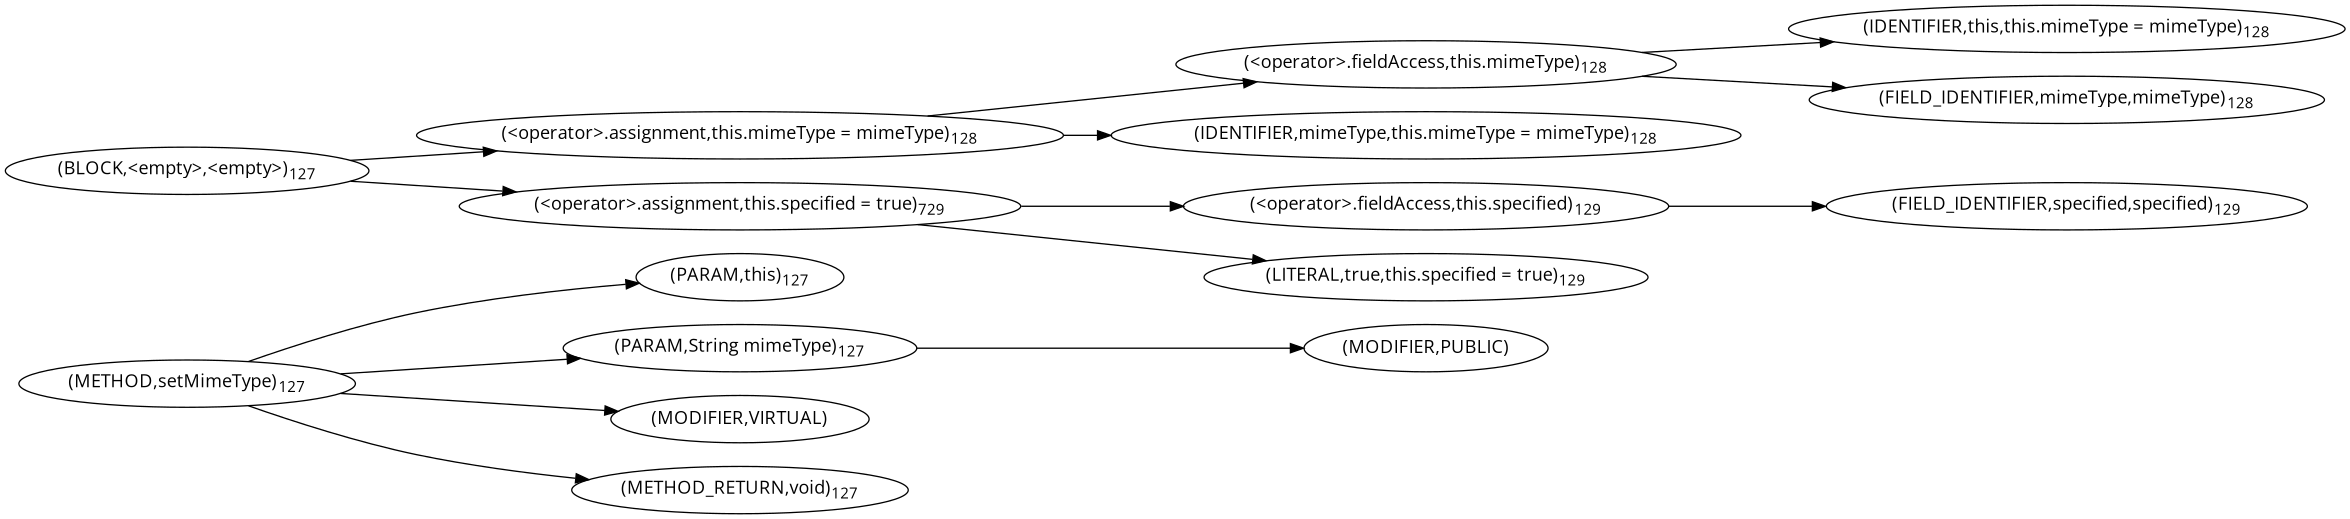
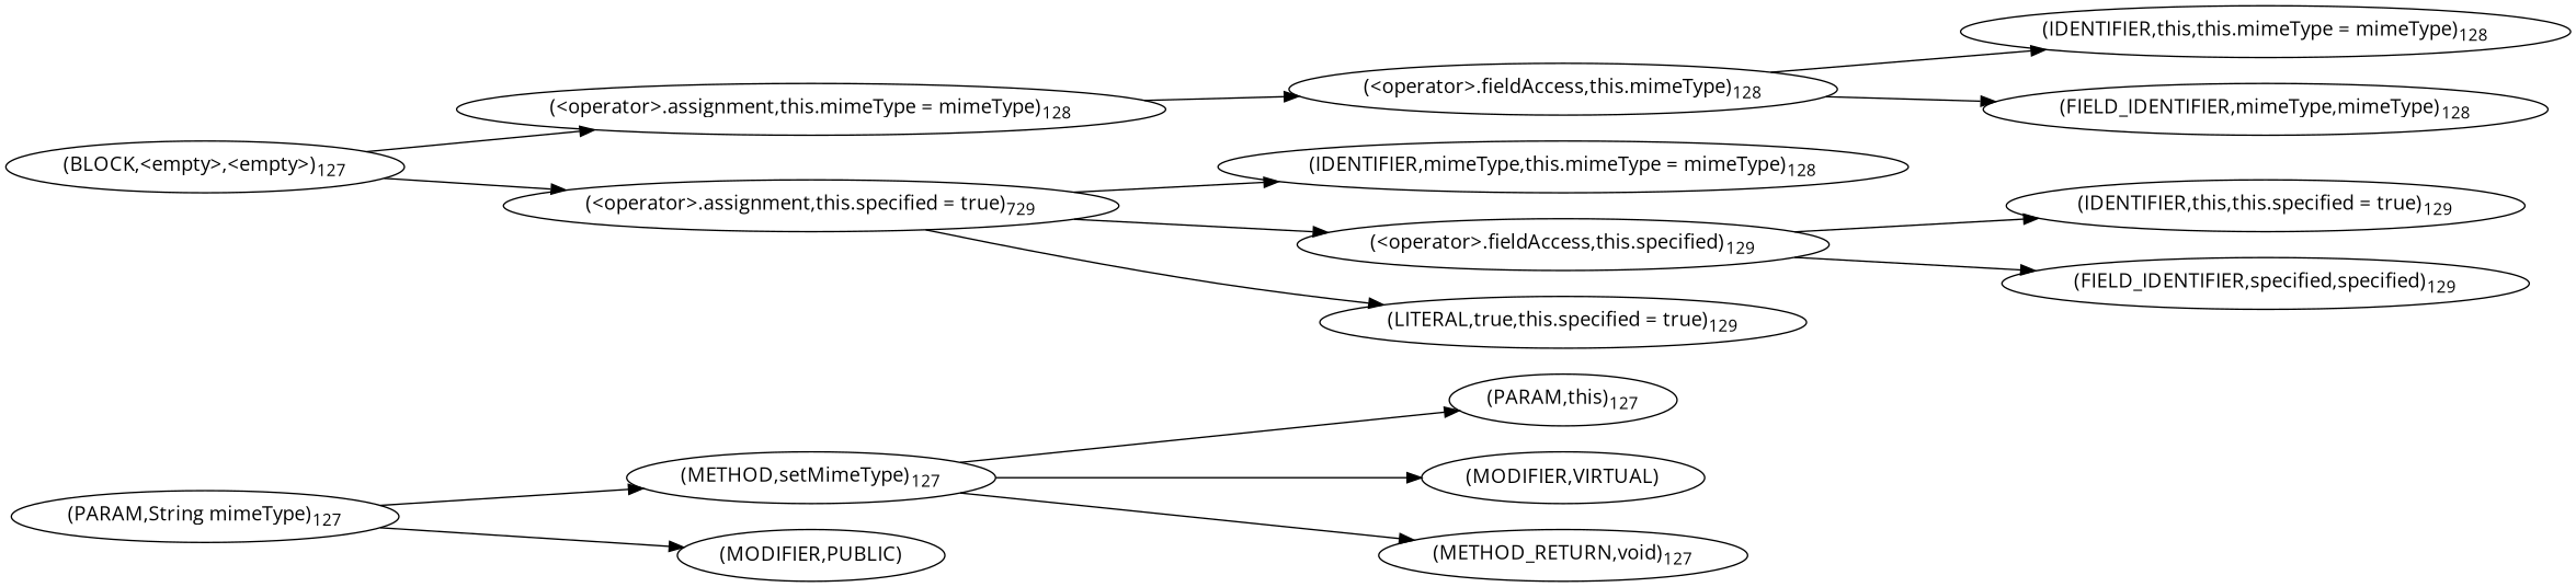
  digraph {
    fontname="Open Sans"
    rankdir=LR
    node [fontname="Open Sans"]
    edge [fontname="Open Sans"]
    n1 [label=<(METHOD,setMimeType)<SUB>127</SUB>>]
    n2 [label=<(PARAM,this)<SUB>127</SUB>>]
    n3 [label=<(PARAM,String mimeType)<SUB>127</SUB>>]
    n4 [label=<(MODIFIER,VIRTUAL)>]
    n5 [label=<(METHOD_RETURN,void)<SUB>127</SUB>>]
    n6 [label=<(MODIFIER,PUBLIC)>]
    n7 [label=<(BLOCK,&lt;empty&gt;,&lt;empty&gt;)<SUB>127</SUB>>]
    n8 [label=<(&lt;operator&gt;.assignment,this.mimeType = mimeType)<SUB>128</SUB>>]
    n9 [label=<(&lt;operator&gt;.assignment,this.specified = true)<SUB>729</SUB>>]
    n10 [label=<(&lt;operator&gt;.fieldAccess,this.mimeType)<SUB>128</SUB>>]
    n11 [label=<(IDENTIFIER,mimeType,this.mimeType = mimeType)<SUB>128</SUB>>]
    n12 [label=<(&lt;operator&gt;.fieldAccess,this.specified)<SUB>129</SUB>>]
    n13 [label=<(LITERAL,true,this.specified = true)<SUB>129</SUB>>]
    n14 [label=<(IDENTIFIER,this,this.mimeType = mimeType)<SUB>128</SUB>>]
    n15 [label=<(FIELD_IDENTIFIER,mimeType,mimeType)<SUB>128</SUB>>]
+   n16 [label=<(IDENTIFIER,this,this.specified = true)<SUB>129</SUB>>]
    n17 [label=<(FIELD_IDENTIFIER,specified,specified)<SUB>129</SUB>>]
    n1 -> n2
-   n1 -> n3
+   n3 -> n1
    n1 -> n4
    n1 -> n5
    n3 -> n6
    n7 -> n8
    n7 -> n9
    n8 -> n10
-   n8 -> n11
+   n9 -> n11
    n9 -> n12
    n9 -> n13
    n10 -> n14
    n10 -> n15
+   n12 -> n16
    n12 -> n17
  }
